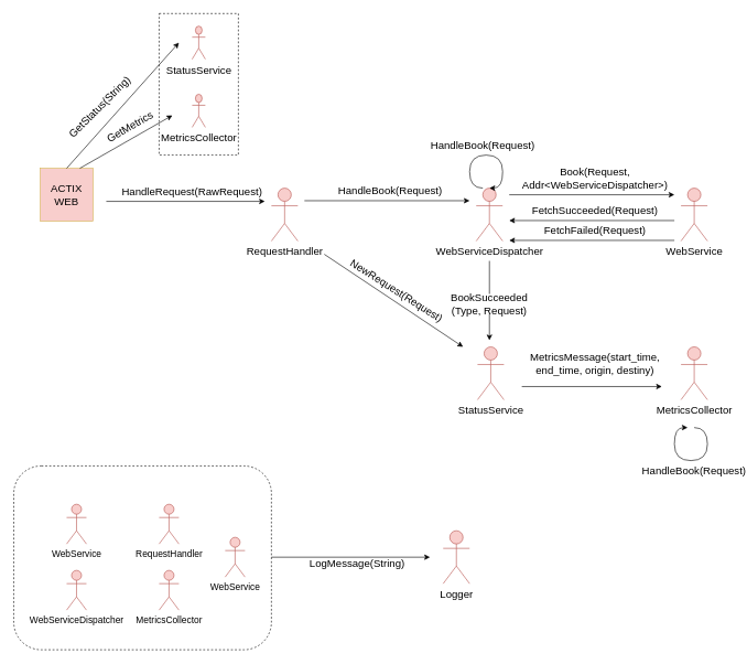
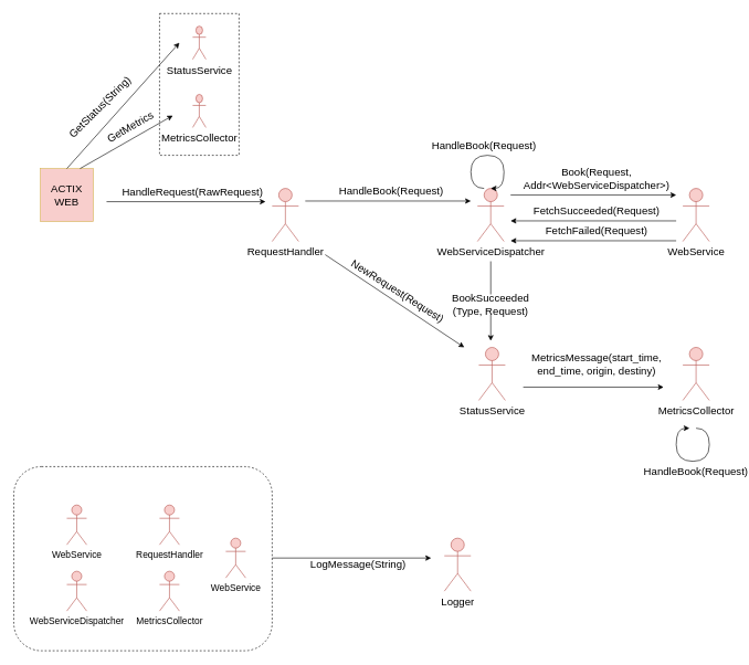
  <mxCell id="0" />
  <mxCell id="1" parent="0" />
  <mxCell id="2" value="" style="rounded=0;whiteSpace=wrap;html=1;fontSize=16;dashed=1;fillColor=none;" vertex="1" parent="1"><mxGeometry x="240" y="20" width="120" height="214" as="geometry" /></mxCell>
  <mxCell id="3" value="&lt;font style=&quot;font-size: 16px&quot;&gt;RequestHandler&lt;/font&gt;" style="shape=umlActor;verticalLabelPosition=bottom;verticalAlign=top;html=1;outlineConnect=0;fillColor=#f8cecc;strokeColor=#b85450;" vertex="1" parent="1"><mxGeometry x="410" y="284" width="40" height="80" as="geometry" /></mxCell>
  <mxCell id="4" value="&lt;font style=&quot;font-size: 16px&quot;&gt;WebServiceDispatcher&lt;/font&gt;" style="shape=umlActor;verticalLabelPosition=bottom;verticalAlign=top;html=1;outlineConnect=0;fillColor=#f8cecc;strokeColor=#b85450;" vertex="1" parent="1"><mxGeometry x="720" y="284" width="40" height="80" as="geometry" /></mxCell>
  <mxCell id="5" value="&lt;font style=&quot;font-size: 16px&quot;&gt;WebService&lt;/font&gt;" style="shape=umlActor;verticalLabelPosition=bottom;verticalAlign=top;html=1;outlineConnect=0;fillColor=#f8cecc;strokeColor=#b85450;" vertex="1" parent="1"><mxGeometry x="1030" y="284" width="40" height="80" as="geometry" /></mxCell>
- <mxCell id="6" value="&lt;span style=&quot;font-size: 16px&quot;&gt;Logger&lt;/span&gt;" style="shape=umlActor;verticalLabelPosition=bottom;verticalAlign=top;html=1;outlineConnect=0;fillColor=#f8cecc;strokeColor=#b85450;" vertex="1" parent="1"><mxGeometry x="670" y="802" width="40" height="80" as="geometry" /></mxCell>
+ <mxCell id="6" value="&lt;span style=&quot;font-size: 16px&quot;&gt;Logger&lt;/span&gt;" style="shape=umlActor;verticalLabelPosition=bottom;verticalAlign=top;html=1;outlineConnect=0;fillColor=#f8cecc;strokeColor=#b85450;" vertex="1" parent="1"><mxGeometry x="670" y="812" width="40" height="80" as="geometry" /></mxCell>
  <mxCell id="7" value="&lt;span style=&quot;font-size: 16px&quot;&gt;MetricsCollector&lt;/span&gt;" style="shape=umlActor;verticalLabelPosition=bottom;verticalAlign=top;html=1;outlineConnect=0;fillColor=#f8cecc;strokeColor=#b85450;" vertex="1" parent="1"><mxGeometry x="1030" y="524" width="40" height="80" as="geometry" /></mxCell>
  <mxCell id="8" value="" style="endArrow=none;html=1;rounded=0;fontSize=16;endFill=0;startArrow=classic;startFill=1;" edge="1" parent="1"><mxGeometry x="560" y="319" width="50" height="50" as="geometry"><mxPoint x="770" y="363" as="sourcePoint" /><mxPoint x="1020" y="363" as="targetPoint" /></mxGeometry></mxCell>
  <mxCell id="9" value="FetchFailed(Request)" style="text;html=1;strokeColor=none;fillColor=none;align=center;verticalAlign=middle;whiteSpace=wrap;rounded=0;fontSize=16;" vertex="1" parent="1"><mxGeometry x="870" y="333" width="60" height="30" as="geometry" /></mxCell>
  <mxCell id="10" value="" style="endArrow=none;html=1;rounded=0;fontSize=16;endFill=0;startArrow=classic;startFill=1;" edge="1" parent="1"><mxGeometry x="560" y="289" width="50" height="50" as="geometry"><mxPoint x="770" y="333" as="sourcePoint" /><mxPoint x="1020" y="333" as="targetPoint" /></mxGeometry></mxCell>
  <mxCell id="11" value="FetchSucceeded(Request)" style="text;html=1;strokeColor=none;fillColor=none;align=center;verticalAlign=middle;whiteSpace=wrap;rounded=0;fontSize=16;" vertex="1" parent="1"><mxGeometry x="870" y="303" width="60" height="30" as="geometry" /></mxCell>
  <mxCell id="12" value="" style="group" vertex="1" connectable="0" parent="1"><mxGeometry x="160" y="274" width="160" height="30" as="geometry" /></mxCell>
  <mxCell id="13" value="" style="endArrow=classic;html=1;rounded=0;fontSize=16;" edge="1" parent="12"><mxGeometry width="50" height="50" relative="1" as="geometry"><mxPoint y="30" as="sourcePoint" /><mxPoint x="240" y="30" as="targetPoint" /></mxGeometry></mxCell>
  <mxCell id="14" value="HandleRequest(RawRequest)" style="text;html=1;strokeColor=none;fillColor=none;align=center;verticalAlign=middle;whiteSpace=wrap;rounded=0;fontSize=16;" vertex="1" parent="12"><mxGeometry x="100" width="60" height="30" as="geometry" /></mxCell>
  <mxCell id="15" value="" style="endArrow=classic;html=1;rounded=0;fontSize=16;edgeStyle=orthogonalEdgeStyle;curved=1;entryX=0.5;entryY=0;entryDx=0;entryDy=0;entryPerimeter=0;" edge="1" parent="1" target="4"><mxGeometry width="50" height="50" relative="1" as="geometry"><mxPoint x="730" y="284" as="sourcePoint" /><mxPoint x="760" y="214" as="targetPoint" /><Array as="points"><mxPoint x="710" y="284" /><mxPoint x="710" y="234" /><mxPoint x="760" y="234" /><mxPoint x="760" y="284" /></Array></mxGeometry></mxCell>
  <mxCell id="16" value="HandleBook(Request)" style="text;html=1;strokeColor=none;fillColor=none;align=center;verticalAlign=middle;whiteSpace=wrap;rounded=0;fontSize=16;" vertex="1" parent="1"><mxGeometry x="700" y="204" width="60" height="30" as="geometry" /></mxCell>
  <mxCell id="17" value="" style="group" vertex="1" connectable="0" parent="1"><mxGeometry x="460" y="273" width="250" height="30" as="geometry" /></mxCell>
  <mxCell id="18" value="" style="endArrow=classic;html=1;rounded=0;fontSize=16;" edge="1" parent="17"><mxGeometry width="50" height="50" as="geometry"><mxPoint y="30" as="sourcePoint" /><mxPoint x="250" y="30" as="targetPoint" /></mxGeometry></mxCell>
  <mxCell id="19" value="HandleBook(Request)" style="text;html=1;strokeColor=none;fillColor=none;align=center;verticalAlign=middle;whiteSpace=wrap;rounded=0;fontSize=16;" vertex="1" parent="17"><mxGeometry x="100" width="60" height="30" as="geometry" /></mxCell>
  <mxCell id="20" value="" style="group" vertex="1" connectable="0" parent="1"><mxGeometry x="770" y="254" width="250" height="40" as="geometry" /></mxCell>
  <mxCell id="21" value="" style="endArrow=classic;html=1;rounded=0;fontSize=16;" edge="1" parent="20"><mxGeometry y="10" width="50" height="50" as="geometry"><mxPoint y="40" as="sourcePoint" /><mxPoint x="250" y="40" as="targetPoint" /></mxGeometry></mxCell>
  <mxCell id="22" value="Book(Request, Addr&amp;lt;WebServiceDispatcher&amp;gt;)" style="text;html=1;strokeColor=none;fillColor=none;align=center;verticalAlign=middle;whiteSpace=wrap;rounded=0;fontSize=16;" vertex="1" parent="20"><mxGeometry x="100" width="60" height="30" as="geometry" /></mxCell>
  <mxCell id="23" value="&lt;span style=&quot;font-size: 16px&quot;&gt;StatusService&lt;/span&gt;" style="shape=umlActor;verticalLabelPosition=bottom;verticalAlign=top;html=1;outlineConnect=0;fillColor=#f8cecc;strokeColor=#b85450;" vertex="1" parent="1"><mxGeometry x="722" y="524" width="40" height="80" as="geometry" /></mxCell>
  <mxCell id="24" value="" style="group;rotation=-180;" vertex="1" connectable="0" parent="1"><mxGeometry x="1020" y="646" width="60" height="80" as="geometry" /></mxCell>
  <mxCell id="25" value="" style="endArrow=classic;html=1;rounded=0;fontSize=16;edgeStyle=orthogonalEdgeStyle;curved=1;entryX=0.5;entryY=0;entryDx=0;entryDy=0;entryPerimeter=0;" edge="1" parent="24"><mxGeometry width="50" height="50" relative="1" as="geometry"><mxPoint x="30" as="sourcePoint" /><mxPoint x="20" as="targetPoint" /><Array as="points"><mxPoint x="50" /><mxPoint x="50" y="50" /><mxPoint y="50" /><mxPoint /></Array></mxGeometry></mxCell>
  <mxCell id="26" value="HandleBook(Request)" style="text;html=1;strokeColor=none;fillColor=none;align=center;verticalAlign=middle;whiteSpace=wrap;rounded=0;fontSize=16;rotation=0;" vertex="1" parent="24"><mxGeometry y="50" width="60" height="30" as="geometry" /></mxCell>
  <mxCell id="27" style="rounded=0;orthogonalLoop=1;jettySize=auto;html=1;fontSize=16;startArrow=none;startFill=0;endArrow=classic;endFill=1;exitX=0.5;exitY=0;exitDx=0;exitDy=0;exitPerimeter=0;" edge="1" parent="1"><mxGeometry x="577" y="587" as="geometry"><mxPoint x="789" y="584" as="sourcePoint" /><mxPoint x="1001" y="584" as="targetPoint" /></mxGeometry></mxCell>
  <mxCell id="28" value="MetricsMessage(start_time, end_time, origin, destiny)" style="text;html=1;strokeColor=none;fillColor=none;align=center;verticalAlign=middle;whiteSpace=wrap;rounded=0;fontSize=16;rotation=0;" vertex="1" parent="1"><mxGeometry x="870" y="534" width="60" height="30" as="geometry" /></mxCell>
  <mxCell id="29" style="rounded=0;orthogonalLoop=1;jettySize=auto;html=1;fontSize=16;startArrow=none;startFill=0;endArrow=classic;endFill=1;" edge="1" parent="1" source="42"><mxGeometry x="747" y="127" as="geometry"><mxPoint x="740" y="394" as="sourcePoint" /><mxPoint x="740" y="514" as="targetPoint" /></mxGeometry></mxCell>
  <mxCell id="30" value="ACTIX WEB" style="whiteSpace=wrap;html=1;aspect=fixed;fontSize=16;fillColor=#f8cecc;strokeColor=#d6b656;" vertex="1" parent="1"><mxGeometry x="60" y="254" width="80" height="80" as="geometry" /></mxCell>
  <mxCell id="31" value="&lt;span style=&quot;font-size: 16px&quot;&gt;StatusService&lt;/span&gt;" style="shape=umlActor;verticalLabelPosition=bottom;verticalAlign=top;html=1;outlineConnect=0;fillColor=#f8cecc;strokeColor=#b85450;" vertex="1" parent="1"><mxGeometry x="290" y="39" width="20" height="50" as="geometry" /></mxCell>
  <mxCell id="32" value="&lt;span style=&quot;font-size: 16px&quot;&gt;MetricsCollector&lt;/span&gt;" style="shape=umlActor;verticalLabelPosition=bottom;verticalAlign=top;html=1;outlineConnect=0;fillColor=#f8cecc;strokeColor=#b85450;" vertex="1" parent="1"><mxGeometry x="290" y="142" width="20" height="50" as="geometry" /></mxCell>
  <mxCell id="33" style="rounded=0;orthogonalLoop=1;jettySize=auto;html=1;fontSize=16;startArrow=none;startFill=0;endArrow=classic;endFill=1;" edge="1" parent="1"><mxGeometry x="397" y="97" as="geometry"><mxPoint x="100" y="254" as="sourcePoint" /><mxPoint x="270" y="64" as="targetPoint" /></mxGeometry></mxCell>
  <mxCell id="34" style="rounded=0;orthogonalLoop=1;jettySize=auto;html=1;fontSize=16;startArrow=none;startFill=0;endArrow=classic;endFill=1;" edge="1" parent="1"><mxGeometry x="417" y="97" as="geometry"><mxPoint x="120" y="254" as="sourcePoint" /><mxPoint x="260" y="174" as="targetPoint" /></mxGeometry></mxCell>
  <mxCell id="35" value="GetStatus(String)" style="text;html=1;strokeColor=none;fillColor=none;align=center;verticalAlign=middle;whiteSpace=wrap;rounded=0;fontSize=16;rotation=-45;" vertex="1" parent="1"><mxGeometry x="120" y="146" width="60" height="30" as="geometry" /></mxCell>
  <mxCell id="36" value="GetMetrics" style="text;html=1;strokeColor=none;fillColor=none;align=center;verticalAlign=middle;whiteSpace=wrap;rounded=0;fontSize=16;rotation=-30;" vertex="1" parent="1"><mxGeometry x="166" y="176" width="60" height="30" as="geometry" /></mxCell>
  <mxCell id="37" value="&lt;font style=&quot;font-size: 14px&quot;&gt;MetricsCollector&lt;/font&gt;" style="shape=umlActor;verticalLabelPosition=bottom;verticalAlign=top;html=1;outlineConnect=0;fillColor=#f8cecc;strokeColor=#b85450;" vertex="1" parent="1"><mxGeometry x="240" y="862" width="30" height="60" as="geometry" /></mxCell>
  <mxCell id="38" value="&lt;span style=&quot;font-size: 14px&quot;&gt;RequestHandler&lt;/span&gt;" style="shape=umlActor;verticalLabelPosition=bottom;verticalAlign=top;html=1;outlineConnect=0;fillColor=#f8cecc;strokeColor=#b85450;" vertex="1" parent="1"><mxGeometry x="240" y="762" width="30" height="60" as="geometry" /></mxCell>
  <mxCell id="39" value="&lt;span style=&quot;font-size: 14px&quot;&gt;WebService&lt;/span&gt;" style="shape=umlActor;verticalLabelPosition=bottom;verticalAlign=top;html=1;outlineConnect=0;fillColor=#f8cecc;strokeColor=#b85450;" vertex="1" parent="1"><mxGeometry x="100" y="762" width="30" height="60" as="geometry" /></mxCell>
  <mxCell id="40" value="&lt;span style=&quot;font-size: 14px&quot;&gt;WebServiceDispatcher&lt;/span&gt;" style="shape=umlActor;verticalLabelPosition=bottom;verticalAlign=top;html=1;outlineConnect=0;fillColor=#f8cecc;strokeColor=#b85450;" vertex="1" parent="1"><mxGeometry x="100" y="862" width="30" height="60" as="geometry" /></mxCell>
  <mxCell id="41" value="&lt;span style=&quot;font-size: 14px&quot;&gt;WebService&lt;/span&gt;" style="shape=umlActor;verticalLabelPosition=bottom;verticalAlign=top;html=1;outlineConnect=0;fillColor=#f8cecc;strokeColor=#b85450;" vertex="1" parent="1"><mxGeometry x="340" y="812" width="30" height="60" as="geometry" /></mxCell>
  <mxCell id="42" value="BookSucceeded&lt;br&gt;(Type, Request)" style="text;html=1;strokeColor=none;fillColor=none;align=center;verticalAlign=middle;whiteSpace=wrap;rounded=0;fontSize=16;rotation=0;" vertex="1" parent="1"><mxGeometry x="710" y="444" width="60" height="30" as="geometry" /></mxCell>
  <mxCell id="43" value="" style="rounded=0;orthogonalLoop=1;jettySize=auto;html=1;fontSize=16;startArrow=none;startFill=0;endArrow=none;endFill=1;" edge="1" parent="1" target="42"><mxGeometry x="747" y="127" as="geometry"><mxPoint x="740" y="394" as="sourcePoint" /><mxPoint x="740" y="514" as="targetPoint" /></mxGeometry></mxCell>
  <mxCell id="44" style="rounded=0;orthogonalLoop=1;jettySize=auto;html=1;fontSize=16;startArrow=none;startFill=0;endArrow=classic;endFill=1;" edge="1" parent="1"><mxGeometry x="587" y="597" as="geometry"><mxPoint x="490" y="384" as="sourcePoint" /><mxPoint x="700" y="524" as="targetPoint" /></mxGeometry></mxCell>
  <mxCell id="45" value="NewRequest(Request)" style="text;html=1;strokeColor=none;fillColor=none;align=center;verticalAlign=middle;whiteSpace=wrap;rounded=0;fontSize=16;rotation=32.4;" vertex="1" parent="1"><mxGeometry x="570" y="424" width="60" height="30" as="geometry" /></mxCell>
  <mxCell id="46" value="" style="endArrow=classic;html=1;rounded=0;fontSize=16;" edge="1" parent="1"><mxGeometry width="50" height="50" relative="1" as="geometry"><mxPoint x="410" y="842" as="sourcePoint" /><mxPoint x="650" y="842" as="targetPoint" /></mxGeometry></mxCell>
  <mxCell id="47" value="LogMessage(String)" style="text;html=1;strokeColor=none;fillColor=none;align=center;verticalAlign=middle;whiteSpace=wrap;rounded=0;fontSize=16;" vertex="1" parent="1"><mxGeometry x="510" y="837" width="60" height="30" as="geometry" /></mxCell>
  <mxCell id="48" value="" style="rounded=1;whiteSpace=wrap;html=1;dashed=1;fontSize=14;fillColor=none;" vertex="1" parent="1"><mxGeometry x="20" y="704" width="390" height="278" as="geometry" /></mxCell>
